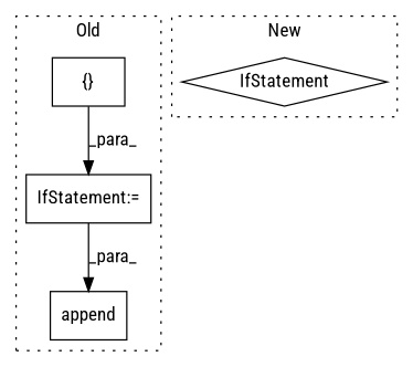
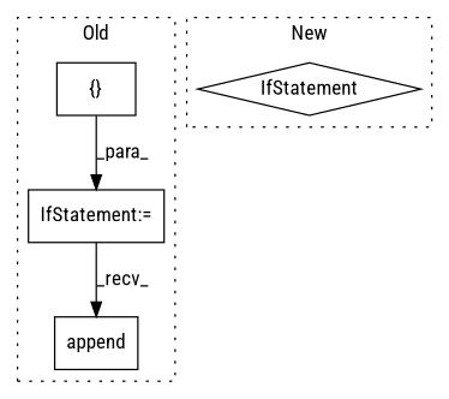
  digraph {
    fontname="Roboto Condensed"
    node [fontname="Roboto Condensed" shape=box]
    edge [fontname="Roboto Condensed"]
    n1 [a=32 l="7,1" label=append s="1295,1319"]
    n2 [a=7 l=1 label="IfStatement:=" s=1167]
    n3 [a=4 l="1,1" label="{}" s="1177,1191"]
    n4 [a=25 l=3 label=IfStatement s=1296 shape=diamond]
    subgraph cluster_1 {
      label=Old
      style=dotted
      n1
      n2
      n3
    }
    subgraph cluster_2 {
      label=New
      style=dotted
      n4
    }
-   n2 -> n1 [label=_para_]
+   n2 -> n1 [label=_recv_]
    n3 -> n2 [label=_para_]
  }
